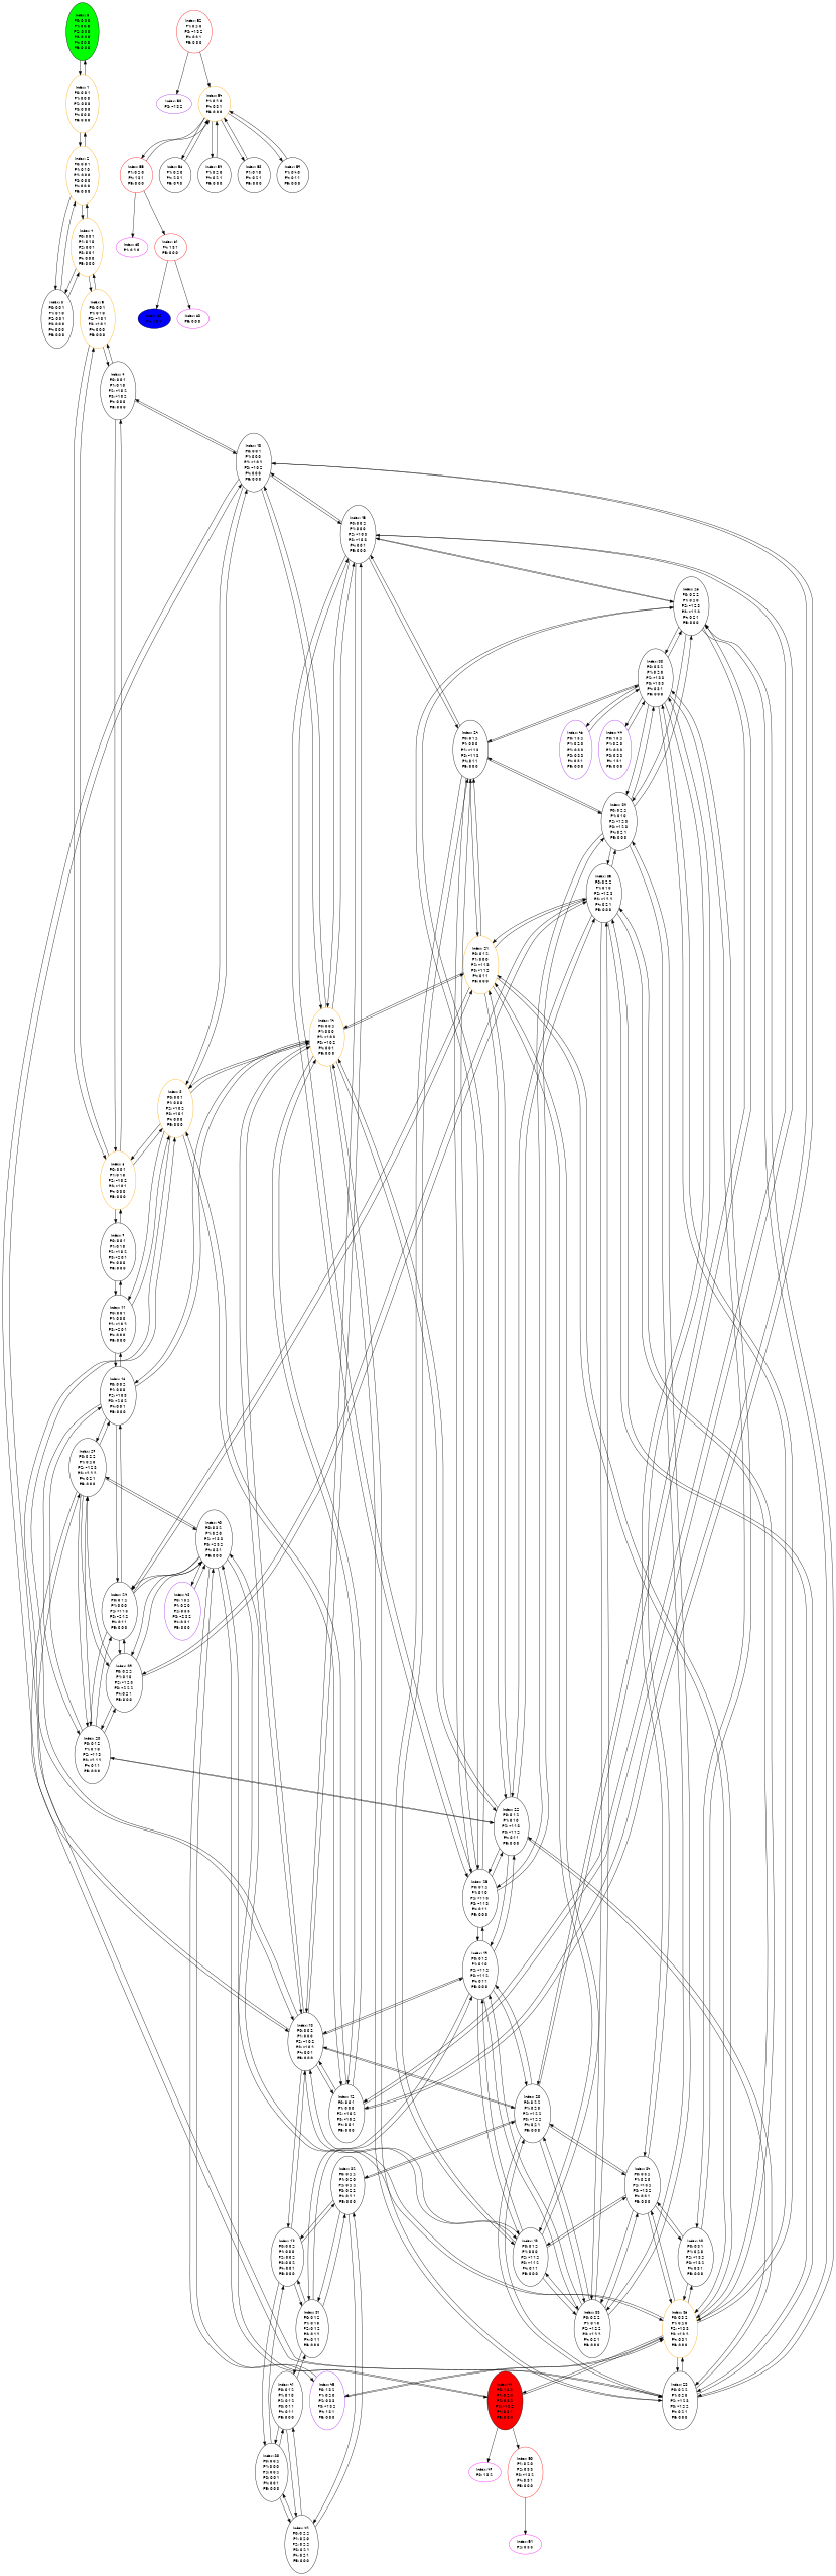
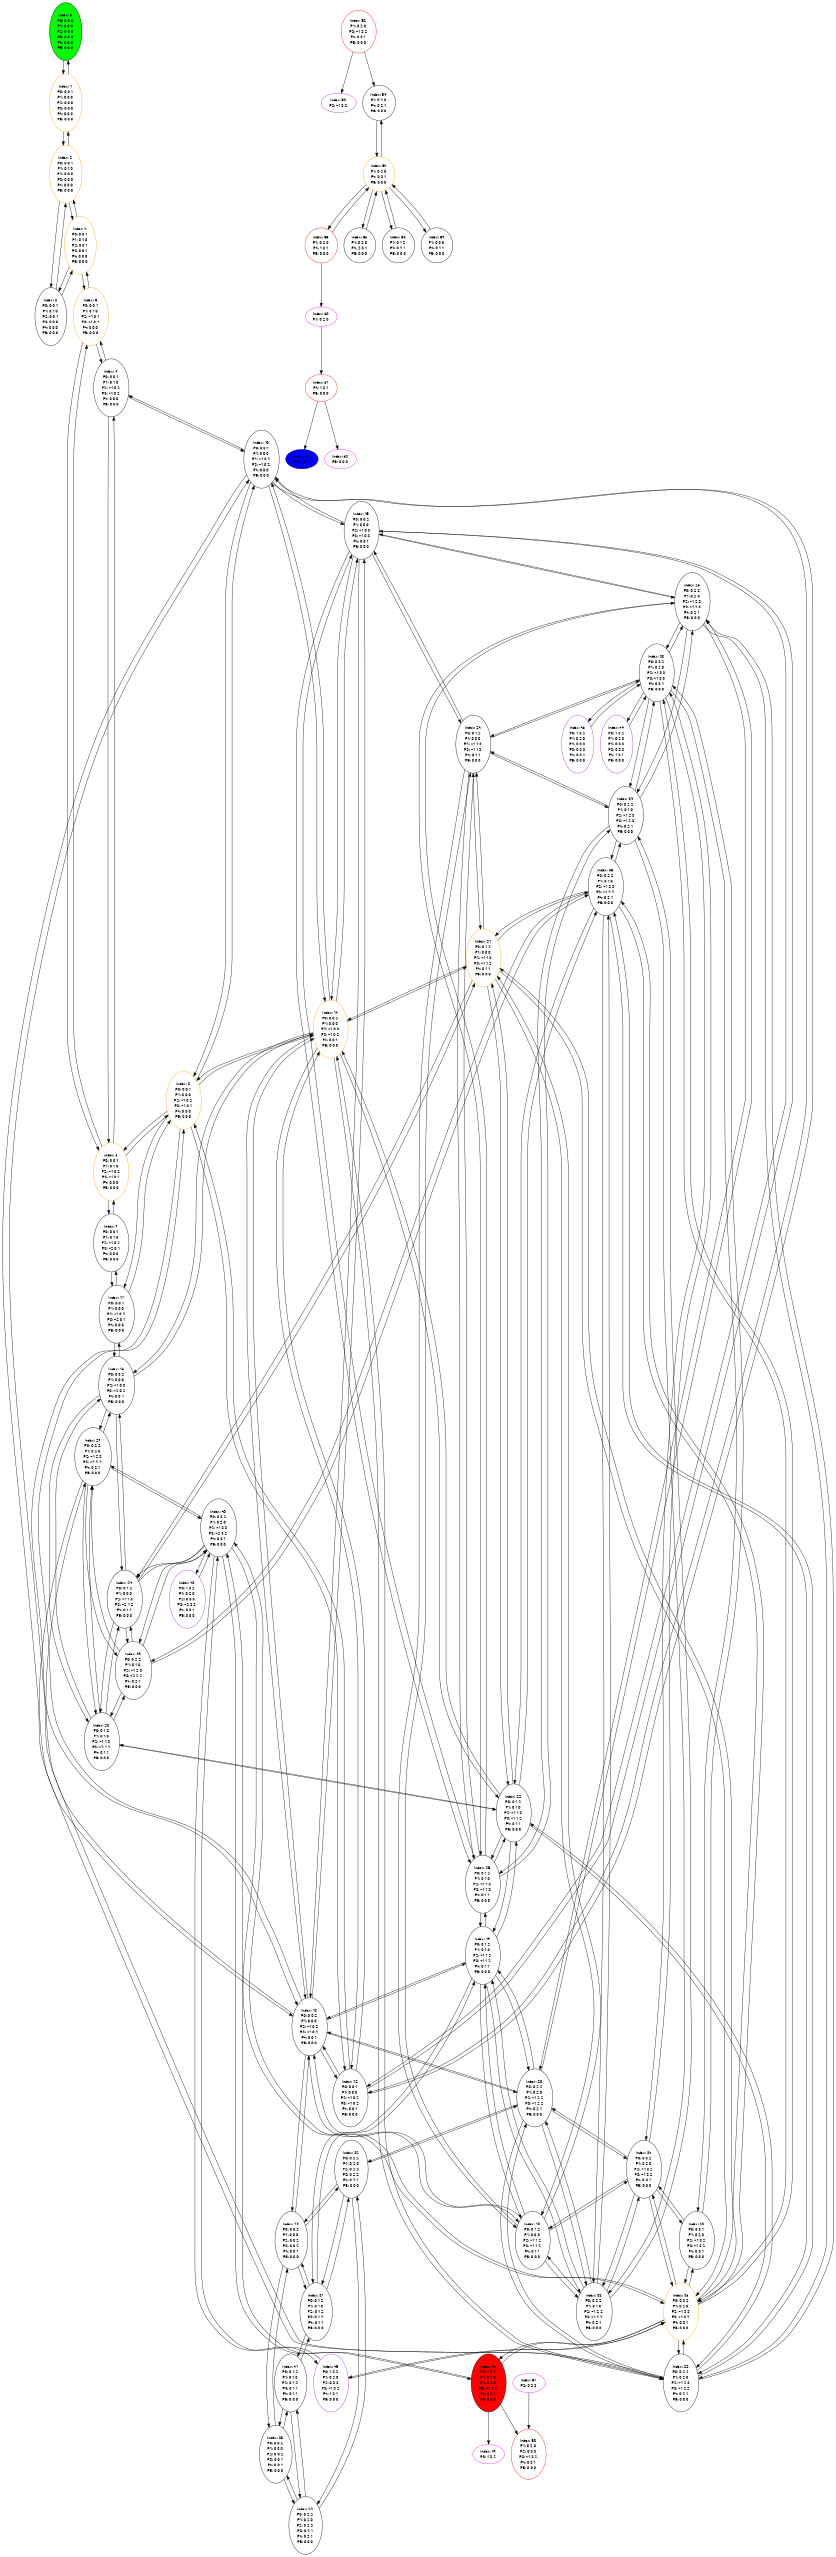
  digraph {
    color=black
    fontname="Patrick Hand"
    node [fontname="Patrick Hand"]
    edge [fontname="Patrick Hand"]
    n1 [fillcolor=green label="Index: 0 \nP0: 0 0 0 \nP1: 0 0 0 \nP2: 0 0 0 \nP3: 0 0 0 \nP4: 0 0 0 \nP5: 0 0 0 \n" style=filled]
    n2 [color=orange label="Index: 1 \nP0: 0 0 1 \nP1: 0 0 0 \nP2: 0 0 0 \nP3: 0 0 0 \nP4: 0 0 0 \nP5: 0 0 0 \n"]
    n3 [color=orange label="Index: 2 \nP0: 0 0 1 \nP1: 0 1 0 \nP2: 0 0 0 \nP3: 0 0 0 \nP4: 0 0 0 \nP5: 0 0 0 \n"]
    n4 [label="Index: 3 \nP0: 0 0 1 \nP1: 0 1 0 \nP2: 0 0 1 \nP3: 0 0 0 \nP4: 0 0 0 \nP5: 0 0 0 \n"]
    n5 [color=orange label="Index: 4 \nP0: 0 0 1 \nP1: 0 1 0 \nP2: 0 0 1 \nP3: 0 0 1 \nP4: 0 0 0 \nP5: 0 0 0 \n"]
    n6 [color=orange label="Index: 5 \nP0: 0 0 1 \nP1: 0 1 0 \nP2: -1 0 1 \nP3: -1 0 1 \nP4: 0 0 0 \nP5: 0 0 0 \n"]
    n7 [color=orange label="Index: 6 \nP0: 0 0 1 \nP1: 0 1 0 \nP2: -1 0 2 \nP3: -1 0 1 \nP4: 0 0 0 \nP5: 0 0 0 \n"]
    n8 [label="Index: 7 \nP0: 0 0 1 \nP1: 0 1 0 \nP2: -1 0 2 \nP3: -1 0 2 \nP4: 0 0 0 \nP5: 0 0 0 \n"]
    n9 [color=orange label="Index: 8 \nP0: 0 0 1 \nP1: 0 0 0 \nP2: -1 0 2 \nP3: -1 0 1 \nP4: 0 0 0 \nP5: 0 0 0 \n"]
    n10 [label="Index: 9 \nP0: 0 0 1 \nP1: 0 1 0 \nP2: -1 0 2 \nP3: -2 0 1 \nP4: 0 0 0 \nP5: 0 0 0 \n"]
    n11 [label="Index: 10 \nP0: 0 0 1 \nP1: 0 0 0 \nP2: -1 0 2 \nP3: -1 0 2 \nP4: 0 0 0 \nP5: 0 0 0 \n"]
    n12 [label="Index: 11 \nP0: 0 0 1 \nP1: 0 0 0 \nP2: -1 0 2 \nP3: -2 0 1 \nP4: 0 0 0 \nP5: 0 0 0 \n"]
    n13 [label="Index: 12 \nP0: 0 0 1 \nP1: 0 0 0 \nP2: -1 0 2 \nP3: -1 0 2 \nP4: 0 0 1 \nP5: 0 0 0 \n"]
    n14 [label="Index: 13 \nP0: 0 0 2 \nP1: 0 0 0 \nP2: -1 0 2 \nP3: -1 0 2 \nP4: 0 0 1 \nP5: 0 0 0 \n"]
    n15 [color=orange label="Index: 14 \nP0: 0 0 2 \nP1: 0 0 0 \nP2: -1 0 3 \nP3: -1 0 2 \nP4: 0 0 1 \nP5: 0 0 0 \n"]
    n16 [label="Index: 15 \nP0: 0 0 2 \nP1: 0 0 0 \nP2: -1 0 3 \nP3: -1 0 3 \nP4: 0 0 1 \nP5: 0 0 0 \n"]
    n17 [label="Index: 16 \nP0: 0 0 2 \nP1: 0 0 0 \nP2: -1 0 3 \nP3: -2 0 2 \nP4: 0 0 1 \nP5: 0 0 0 \n"]
    n18 [label="Index: 17 \nP0: 0 0 2 \nP1: 0 0 0 \nP2: 0 0 2 \nP3: 0 0 2 \nP4: 0 0 1 \nP5: 0 0 0 \n"]
    n19 [label="Index: 18 \nP0: 0 1 2 \nP1: 0 0 0 \nP2: -1 1 2 \nP3: -1 1 2 \nP4: 0 1 1 \nP5: 0 0 0 \n"]
    n20 [label="Index: 19 \nP0: 0 1 2 \nP1: 0 1 0 \nP2: -1 1 2 \nP3: -1 1 2 \nP4: 0 1 1 \nP5: 0 0 0 \n"]
    n21 [label="Index: 20 \nP0: 0 2 2 \nP1: 0 2 0 \nP2: -1 2 2 \nP3: -1 2 2 \nP4: 0 2 1 \nP5: 0 0 0 \n"]
    n22 [color=orange label="Index: 21 \nP0: 0 1 2 \nP1: 0 0 0 \nP2: -1 1 3 \nP3: -1 1 2 \nP4: 0 1 1 \nP5: 0 0 0 \n"]
    n23 [label="Index: 22 \nP0: 0 1 2 \nP1: 0 1 0 \nP2: -1 1 3 \nP3: -1 1 2 \nP4: 0 1 1 \nP5: 0 0 0 \n"]
    n24 [label="Index: 23 \nP0: 0 2 2 \nP1: 0 2 0 \nP2: -1 2 3 \nP3: -1 2 2 \nP4: 0 2 1 \nP5: 0 0 0 \n"]
    n25 [label="Index: 24 \nP0: 0 1 2 \nP1: 0 0 0 \nP2: -1 1 3 \nP3: -1 1 3 \nP4: 0 1 1 \nP5: 0 0 0 \n"]
    n26 [label="Index: 25 \nP0: 0 1 2 \nP1: 0 1 0 \nP2: -1 1 3 \nP3: -1 1 3 \nP4: 0 1 1 \nP5: 0 0 0 \n"]
    n27 [label="Index: 26 \nP0: 0 2 2 \nP1: 0 2 0 \nP2: -1 2 3 \nP3: -1 2 3 \nP4: 0 2 1 \nP5: 0 0 0 \n"]
    n28 [label="Index: 27 \nP0: 0 1 2 \nP1: 0 0 0 \nP2: -1 1 3 \nP3: -2 1 2 \nP4: 0 1 1 \nP5: 0 0 0 \n"]
    n29 [label="Index: 28 \nP0: 0 1 2 \nP1: 0 1 0 \nP2: -1 1 3 \nP3: -2 1 2 \nP4: 0 1 1 \nP5: 0 0 0 \n"]
    n30 [label="Index: 29 \nP0: 0 2 2 \nP1: 0 2 0 \nP2: -1 2 3 \nP3: -2 2 2 \nP4: 0 2 1 \nP5: 0 0 0 \n"]
    n31 [label="Index: 30 \nP0: 0 0 2 \nP1: 0 0 0 \nP2: 0 0 2 \nP3: 0 0 1 \nP4: 0 0 1 \nP5: 0 0 0 \n"]
    n32 [label="Index: 31 \nP0: 0 1 2 \nP1: 0 1 0 \nP2: 0 1 2 \nP3: 0 1 2 \nP4: 0 1 1 \nP5: 0 0 0 \n"]
    n33 [label="Index: 32 \nP0: 0 2 2 \nP1: 0 2 0 \nP2: 0 2 2 \nP3: 0 2 2 \nP4: 0 2 1 \nP5: 0 0 0 \n"]
    n34 [label="Index: 33 \nP0: 0 2 2 \nP1: 0 1 0 \nP2: -1 2 2 \nP3: -1 2 2 \nP4: 0 2 1 \nP5: 0 0 0 \n"]
    n35 [label="Index: 34 \nP0: 0 3 2 \nP1: 0 2 0 \nP2: -1 3 2 \nP3: -1 3 2 \nP4: 0 3 1 \nP5: 0 0 0 \n"]
    n36 [label="Index: 35 \nP0: 0 2 2 \nP1: 0 1 0 \nP2: -1 2 3 \nP3: -1 2 2 \nP4: 0 2 1 \nP5: 0 0 0 \n"]
    n37 [color=orange label="Index: 36 \nP0: 0 3 2 \nP1: 0 2 0 \nP2: -1 3 3 \nP3: -1 3 2 \nP4: 0 3 1 \nP5: 0 0 0 \n"]
    n38 [label="Index: 37 \nP0: 0 2 2 \nP1: 0 1 0 \nP2: -1 2 3 \nP3: -1 2 3 \nP4: 0 2 1 \nP5: 0 0 0 \n"]
    n39 [label="Index: 38 \nP0: 0 3 2 \nP1: 0 2 0 \nP2: -1 3 3 \nP3: -1 3 3 \nP4: 0 3 1 \nP5: 0 0 0 \n"]
    n40 [label="Index: 39 \nP0: 0 2 2 \nP1: 0 1 0 \nP2: -1 2 3 \nP3: -2 2 2 \nP4: 0 2 1 \nP5: 0 0 0 \n"]
    n41 [label="Index: 40 \nP0: 0 3 2 \nP1: 0 2 0 \nP2: -1 3 3 \nP3: -2 3 2 \nP4: 0 3 1 \nP5: 0 0 0 \n"]
    n42 [label="Index: 41 \nP0: 0 1 2 \nP1: 0 1 0 \nP2: 0 1 2 \nP3: 0 1 1 \nP4: 0 1 1 \nP5: 0 0 0 \n"]
    n43 [label="Index: 42 \nP0: 0 2 2 \nP1: 0 2 0 \nP2: 0 2 2 \nP3: 0 2 1 \nP4: 0 2 1 \nP5: 0 0 0 \n"]
    n44 [label="Index: 43 \nP0: 0 3 1 \nP1: 0 2 0 \nP2: -1 3 2 \nP3: -1 3 2 \nP4: 0 3 1 \nP5: 0 0 0 \n"]
    n45 [fillcolor=red label="Index: 44 \nP0: 1 3 2 \nP1: 0 2 0 \nP2: 0 3 3 \nP3: -1 3 2 \nP4: 0 3 1 \nP5: 0 0 0 \n" style=filled]
    n46 [color=purple label="Index: 45 \nP0: 1 3 2 \nP1: 0 2 0 \nP2: 0 3 3 \nP3: -1 3 2 \nP4: 1 3 1 \nP5: 0 0 0 \n"]
    n47 [color=purple label="Index: 46 \nP0: 1 3 2 \nP1: 0 2 0 \nP2: 0 3 3 \nP3: 0 3 3 \nP4: 0 3 1 \nP5: 0 0 0 \n"]
    n48 [color=purple label="Index: 47 \nP0: 1 3 2 \nP1: 0 2 0 \nP2: 0 3 3 \nP3: 0 3 3 \nP4: 1 3 1 \nP5: 0 0 0 \n"]
    n49 [color=purple label="Index: 48 \nP0: 1 3 2 \nP1: 0 2 0 \nP2: 0 3 3 \nP3: -2 3 2 \nP4: 0 3 1 \nP5: 0 0 0 \n"]
    n50 [color=fuchsia label="Index: 49 \nP0: 1 3 2 \n"]
    n51 [color=red label="Index: 50 \nP1: 0 2 0 \nP2: 0 3 3 \nP3: -1 3 2 \nP4: 0 3 1 \nP5: 0 0 0 \n"]
    n52 [color=fuchsia label="Index: 51 \nP2: 0 3 3 \n"]
    n53 [color=red label="Index: 52 \nP1: 0 2 0 \nP3: -1 3 2 \nP4: 0 3 1 \nP5: 0 0 0 \n"]
    n54 [color=purple label="Index: 53 \nP3: -1 3 2 \n"]
    n55 [color=orange label="Index: 54 \nP1: 0 2 0 \nP4: 0 3 1 \nP5: 0 0 0 \n"]
    n56 [color=red label="Index: 55 \nP1: 0 2 0 \nP4: 1 3 1 \nP5: 0 0 0 \n"]
-   n57 [label="Index: 56 \nP1: 0 2 0 \nP4: 2 3 1 \nP5: 0 9 0 \n"]
+   n57 [label="Index: 56 \nP1: 0 2 0 \nP4: 2 3 1 \nP5: 0 0 0 \n"]
    n58 [label="Index: 57 \nP1: 0 2 0 \nP4: 0 2 1 \nP5: 0 0 0 \n"]
-   n59 [label="Index: 58 \nP1: 0 1 0 \nP4: 0 2 1 \nP5: 0 0 0 \n"]
-   n60 [label="Index: 59 \nP1: 0 4 0 \nP4: 0 1 1 \nP5: 0 0 0 \n"]
+   n59 [label="Index: 58 \nP1: 0 1 2 \nP4: 0 2 1 \nP5: 0 0 0 \n"]
+   n60 [label="Index: 59 \nP1: 0 0 0 \nP4: 0 1 1 \nP5: 0 0 0 \n"]
    n61 [color=fuchsia label="Index: 60 \nP1: 0 2 0 \n"]
    n62 [color=red label="Index: 61 \nP4: 1 3 1 \nP5: 0 0 0 \n"]
    n63 [fillcolor=blue label="Index: 62 \nP4: 1 3 1 \n" style=filled]
    n64 [color=fuchsia label="Index: 63 \nP5: 0 0 0 \n"]
    n1 -> n2
    n2 -> n1
    n2 -> n3
    n3 -> n2
    n3 -> n4
    n3 -> n5
    n4 -> n3
    n4 -> n5
    n5 -> n3
    n5 -> n4
    n5 -> n6
    n6 -> n5
    n6 -> n7
    n6 -> n8
    n7 -> n6
    n7 -> n8
    n7 -> n9
    n7 -> n10
    n8 -> n6
    n8 -> n7
    n8 -> n11
    n9 -> n7
    n9 -> n11
    n9 -> n12
    n9 -> n13
    n9 -> n14
    n9 -> n15
    n10 -> n7
    n10 -> n12
    n11 -> n8
    n11 -> n9
    n11 -> n13
    n11 -> n14
    n11 -> n15
    n11 -> n16
    n12 -> n9
    n12 -> n10
    n12 -> n17
    n13 -> n9
    n13 -> n11
    n13 -> n14
    n13 -> n15
    n13 -> n16
    n14 -> n9
    n14 -> n11
    n14 -> n13
    n14 -> n15
    n14 -> n16
    n14 -> n18
    n14 -> n19
    n14 -> n20
    n14 -> n21
    n15 -> n9
    n15 -> n11
    n15 -> n13
    n15 -> n14
    n15 -> n16
    n15 -> n17
    n15 -> n22
    n15 -> n23
    n15 -> n24
    n16 -> n11
    n16 -> n13
    n16 -> n14
    n16 -> n15
    n16 -> n25
    n16 -> n26
    n16 -> n27
    n17 -> n12
    n17 -> n15
    n17 -> n28
    n17 -> n29
    n17 -> n30
    n18 -> n14
    n18 -> n31
    n18 -> n32
    n18 -> n33
    n19 -> n14
    n19 -> n20
    n19 -> n22
    n19 -> n25
    n19 -> n34
    n19 -> n35
    n20 -> n14
    n20 -> n19
    n20 -> n21
    n20 -> n23
    n20 -> n26
    n20 -> n32
    n20 -> n34
    n21 -> n14
    n21 -> n20
    n21 -> n24
    n21 -> n27
    n21 -> n33
    n21 -> n34
    n21 -> n35
    n22 -> n15
    n22 -> n19
    n22 -> n23
    n22 -> n25
    n22 -> n28
    n22 -> n36
    n22 -> n37
    n23 -> n15
    n23 -> n20
    n23 -> n22
    n23 -> n24
    n23 -> n26
    n23 -> n29
    n23 -> n36
    n24 -> n15
    n24 -> n21
    n24 -> n23
    n24 -> n27
    n24 -> n30
    n24 -> n36
    n24 -> n37
    n25 -> n16
    n25 -> n19
    n25 -> n22
    n25 -> n26
    n25 -> n38
    n25 -> n39
    n26 -> n16
    n26 -> n20
    n26 -> n23
    n26 -> n25
    n26 -> n27
    n26 -> n38
    n27 -> n16
    n27 -> n21
    n27 -> n24
    n27 -> n26
    n27 -> n38
    n27 -> n39
    n28 -> n17
    n28 -> n22
    n28 -> n29
    n28 -> n40
    n28 -> n41
    n29 -> n17
    n29 -> n23
    n29 -> n28
    n29 -> n30
    n29 -> n40
    n30 -> n17
    n30 -> n24
    n30 -> n29
    n30 -> n40
    n30 -> n41
    n31 -> n18
    n31 -> n42
    n31 -> n43
    n32 -> n18
    n32 -> n20
    n32 -> n33
    n32 -> n42
    n33 -> n18
    n33 -> n21
    n33 -> n32
    n33 -> n43
    n34 -> n19
    n34 -> n20
    n34 -> n21
    n34 -> n35
    n34 -> n36
    n34 -> n38
    n35 -> n19
    n35 -> n21
    n35 -> n34
    n35 -> n37
    n35 -> n39
    n35 -> n44
    n36 -> n22
    n36 -> n23
    n36 -> n24
    n36 -> n34
    n36 -> n37
    n36 -> n38
    n36 -> n40
    n37 -> n22
    n37 -> n24
    n37 -> n35
    n37 -> n36
    n37 -> n39
    n37 -> n41
    n37 -> n44
    n37 -> n45
    n37 -> n46
    n38 -> n25
    n38 -> n26
    n38 -> n27
    n38 -> n34
    n38 -> n36
    n38 -> n39
    n39 -> n25
    n39 -> n27
    n39 -> n35
    n39 -> n37
    n39 -> n38
    n39 -> n44
    n39 -> n47
    n39 -> n48
    n40 -> n28
    n40 -> n29
    n40 -> n30
    n40 -> n36
    n40 -> n41
    n41 -> n28
    n41 -> n30
    n41 -> n37
    n41 -> n40
    n41 -> n45
    n41 -> n46
    n41 -> n49
    n42 -> n31
    n42 -> n32
    n42 -> n43
    n43 -> n31
    n43 -> n33
    n43 -> n42
    n44 -> n35
    n44 -> n37
    n44 -> n39
    n45 -> n37
    n45 -> n41
    n45 -> n50
    n45 -> n51
    n46 -> n37
    n46 -> n41
    n47 -> n39
    n48 -> n39
    n49 -> n41
-   n51 -> n52
+   n52 -> n51
    n53 -> n54
-   n53 -> n55
+   n53 -> n58
    n55 -> n56
    n55 -> n57
    n55 -> n58
    n55 -> n59
    n55 -> n60
    n56 -> n55
    n56 -> n61
-   n56 -> n62
+   n61 -> n62
    n57 -> n55
    n58 -> n55
    n59 -> n55
    n60 -> n55
    n62 -> n63
    n62 -> n64
  }
